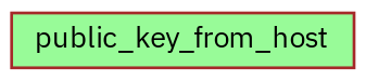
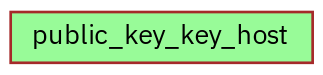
  digraph {
    rankdir=TB
    fontname="IBM Plex Sans"
-   n1 [color=brown fillcolor=palegreen fontname="IBM Plex Sans" fontsize=10 height=0.2 label=public_key_from_host shape=record style=filled width=0.4]
+   n1 [color=brown fillcolor=palegreen fontname="IBM Plex Sans" fontsize=10 height=0.2 label=public_key_key_host shape=record style=filled width=0.4]
  }
